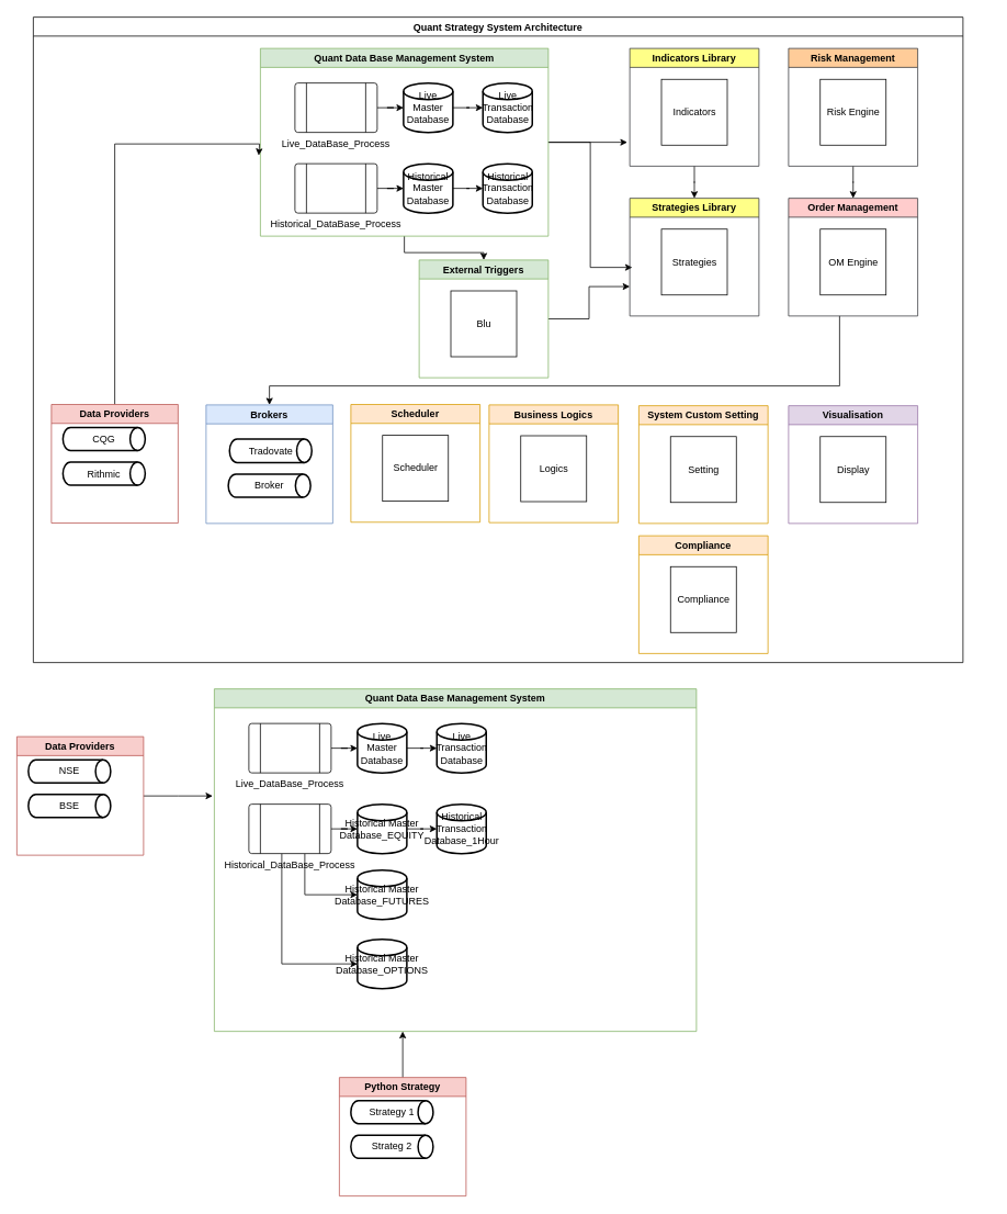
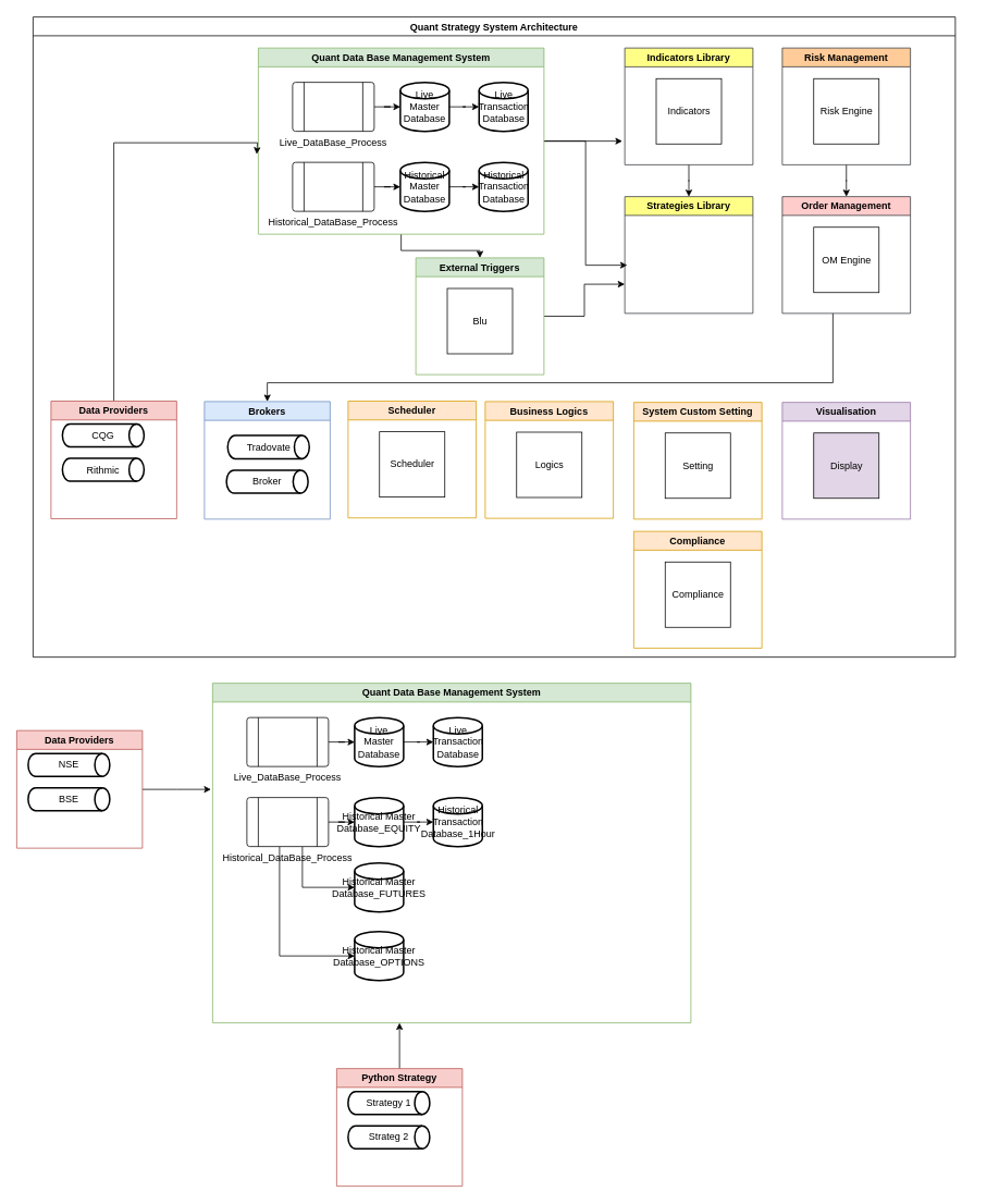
  <mxCell id="0" />
  <mxCell id="1" parent="0" />
  <mxCell id="2" value="Quant Strategy System Architecture" style="swimlane;startSize=23;" parent="1" vertex="1"><mxGeometry x="40" y="20" width="1130" height="784" as="geometry" /></mxCell>
  <mxCell id="3" style="edgeStyle=elbowEdgeStyle;rounded=0;orthogonalLoop=1;jettySize=auto;html=1;exitX=1;exitY=0.5;exitDx=0;exitDy=0;" parent="2" source="18" edge="1"><mxGeometry relative="1" as="geometry"><mxPoint x="728" y="304" as="targetPoint" /><mxPoint x="616" y="167" as="sourcePoint" /></mxGeometry></mxCell>
  <mxCell id="4" style="edgeStyle=orthogonalEdgeStyle;rounded=0;orthogonalLoop=1;jettySize=auto;html=1;entryX=0.5;entryY=0;entryDx=0;entryDy=0;" parent="2" source="5" target="7" edge="1"><mxGeometry relative="1" as="geometry" /></mxCell>
  <mxCell id="5" value="Indicators Library" style="swimlane;whiteSpace=wrap;html=1;fillColor=#ffff88;strokeColor=#36393d;" parent="2" vertex="1"><mxGeometry x="725" y="38" width="157" height="143" as="geometry" /></mxCell>
  <mxCell id="6" value="Indicators" style="whiteSpace=wrap;html=1;aspect=fixed;" parent="5" vertex="1"><mxGeometry x="38.5" y="37.5" width="80" height="80" as="geometry" /></mxCell>
  <mxCell id="7" value="Strategies Library" style="swimlane;whiteSpace=wrap;html=1;fillColor=#ffff88;strokeColor=#36393d;" parent="2" vertex="1"><mxGeometry x="725" y="220" width="157" height="143" as="geometry" /></mxCell>
- <mxCell id="8" value="Strategies" style="whiteSpace=wrap;html=1;aspect=fixed;" parent="7" vertex="1"><mxGeometry x="38.5" y="37.5" width="80" height="80" as="geometry" /></mxCell>
  <mxCell id="9" style="edgeStyle=orthogonalEdgeStyle;rounded=0;orthogonalLoop=1;jettySize=auto;html=1;entryX=0.5;entryY=0;entryDx=0;entryDy=0;" parent="2" source="10" target="33" edge="1"><mxGeometry relative="1" as="geometry"><Array as="points"><mxPoint x="980" y="448" /><mxPoint x="287" y="448" /></Array></mxGeometry></mxCell>
  <mxCell id="10" value="Order Management" style="swimlane;whiteSpace=wrap;html=1;fillColor=#ffcccc;strokeColor=#36393d;" parent="2" vertex="1"><mxGeometry x="918" y="220" width="157" height="143" as="geometry" /></mxCell>
  <mxCell id="11" value="OM Engine" style="whiteSpace=wrap;html=1;aspect=fixed;" parent="10" vertex="1"><mxGeometry x="38.5" y="37.5" width="80" height="80" as="geometry" /></mxCell>
  <mxCell id="12" style="edgeStyle=orthogonalEdgeStyle;rounded=0;orthogonalLoop=1;jettySize=auto;html=1;entryX=0.5;entryY=0;entryDx=0;entryDy=0;" parent="2" source="13" target="10" edge="1"><mxGeometry relative="1" as="geometry" /></mxCell>
  <mxCell id="13" value="Risk Management" style="swimlane;whiteSpace=wrap;html=1;fillColor=#ffcc99;strokeColor=#36393d;" parent="2" vertex="1"><mxGeometry x="918" y="38" width="157" height="143" as="geometry" /></mxCell>
  <mxCell id="14" value="Risk Engine" style="whiteSpace=wrap;html=1;aspect=fixed;" parent="13" vertex="1"><mxGeometry x="38.5" y="37.5" width="80" height="80" as="geometry" /></mxCell>
  <mxCell id="15" style="edgeStyle=orthogonalEdgeStyle;rounded=0;orthogonalLoop=1;jettySize=auto;html=1;entryX=0;entryY=0.75;entryDx=0;entryDy=0;" parent="2" source="31" target="7" edge="1"><mxGeometry relative="1" as="geometry" /></mxCell>
  <mxCell id="16" style="edgeStyle=orthogonalEdgeStyle;rounded=0;orthogonalLoop=1;jettySize=auto;html=1;" parent="2" source="18" edge="1"><mxGeometry relative="1" as="geometry"><mxPoint x="722" y="152" as="targetPoint" /></mxGeometry></mxCell>
  <mxCell id="17" style="edgeStyle=orthogonalEdgeStyle;rounded=0;orthogonalLoop=1;jettySize=auto;html=1;" parent="2" source="18" target="31" edge="1"><mxGeometry relative="1" as="geometry" /></mxCell>
  <mxCell id="18" value="Quant Data Base Management System" style="swimlane;whiteSpace=wrap;html=1;fillColor=#d5e8d4;strokeColor=#82b366;" parent="2" vertex="1"><mxGeometry x="276" y="38" width="350" height="228" as="geometry" /></mxCell>
  <mxCell id="19" value="Historical Master Database" style="strokeWidth=2;html=1;shape=mxgraph.flowchart.database;whiteSpace=wrap;" parent="18" vertex="1"><mxGeometry x="174" y="140" width="60" height="60" as="geometry" /></mxCell>
  <mxCell id="20" style="edgeStyle=orthogonalEdgeStyle;rounded=0;orthogonalLoop=1;jettySize=auto;html=1;" parent="18" source="21" target="19" edge="1"><mxGeometry relative="1" as="geometry" /></mxCell>
  <mxCell id="21" value="Historical_DataBase_Process" style="verticalLabelPosition=bottom;verticalAlign=top;html=1;shape=process;whiteSpace=wrap;rounded=1;size=0.14;arcSize=6;" parent="18" vertex="1"><mxGeometry x="42" y="140" width="100" height="60" as="geometry" /></mxCell>
  <mxCell id="22" value="Historical Transaction Database" style="strokeWidth=2;html=1;shape=mxgraph.flowchart.database;whiteSpace=wrap;" parent="18" vertex="1"><mxGeometry x="270.5" y="140" width="60" height="60" as="geometry" /></mxCell>
  <mxCell id="23" style="edgeStyle=orthogonalEdgeStyle;rounded=0;orthogonalLoop=1;jettySize=auto;html=1;" parent="18" source="19" target="22" edge="1"><mxGeometry relative="1" as="geometry" /></mxCell>
  <mxCell id="24" value="Live Master Database" style="strokeWidth=2;html=1;shape=mxgraph.flowchart.database;whiteSpace=wrap;" parent="18" vertex="1"><mxGeometry x="174" y="42" width="60" height="60" as="geometry" /></mxCell>
  <mxCell id="25" style="edgeStyle=orthogonalEdgeStyle;rounded=0;orthogonalLoop=1;jettySize=auto;html=1;" parent="18" source="26" target="24" edge="1"><mxGeometry relative="1" as="geometry" /></mxCell>
  <mxCell id="26" value="Live_DataBase_Process" style="verticalLabelPosition=bottom;verticalAlign=top;html=1;shape=process;whiteSpace=wrap;rounded=1;size=0.14;arcSize=6;" parent="18" vertex="1"><mxGeometry x="42" y="42" width="100" height="60" as="geometry" /></mxCell>
  <mxCell id="27" value="Live Transaction Database" style="strokeWidth=2;html=1;shape=mxgraph.flowchart.database;whiteSpace=wrap;" parent="18" vertex="1"><mxGeometry x="270.5" y="42" width="60" height="60" as="geometry" /></mxCell>
  <mxCell id="28" style="edgeStyle=orthogonalEdgeStyle;rounded=0;orthogonalLoop=1;jettySize=auto;html=1;" parent="18" source="24" target="27" edge="1"><mxGeometry relative="1" as="geometry" /></mxCell>
  <mxCell id="29" value="Visualisation" style="swimlane;whiteSpace=wrap;html=1;fillColor=#e1d5e7;strokeColor=#9673a6;" parent="2" vertex="1"><mxGeometry x="918" y="472" width="157" height="143" as="geometry" /></mxCell>
- <mxCell id="30" value="Display" style="whiteSpace=wrap;html=1;aspect=fixed;" parent="29" vertex="1"><mxGeometry x="38.5" y="37.5" width="80" height="80" as="geometry" /></mxCell>
+ <mxCell id="30" value="Display" style="whiteSpace=wrap;html=1;aspect=fixed;fillColor=#e1d5e7;" parent="29" vertex="1"><mxGeometry x="38.5" y="37.5" width="80" height="80" as="geometry" /></mxCell>
  <mxCell id="31" value="External Triggers" style="swimlane;whiteSpace=wrap;html=1;fillColor=#d5e8d4;strokeColor=#82b366;" parent="2" vertex="1"><mxGeometry x="469" y="295" width="157" height="143" as="geometry" /></mxCell>
  <mxCell id="32" value="Blu" style="whiteSpace=wrap;html=1;aspect=fixed;" parent="31" vertex="1"><mxGeometry x="38.5" y="37.5" width="80" height="80" as="geometry" /></mxCell>
  <mxCell id="33" value="Brokers" style="swimlane;whiteSpace=wrap;html=1;fillColor=#dae8fc;strokeColor=#6c8ebf;" parent="2" vertex="1"><mxGeometry x="210" y="471" width="154" height="144" as="geometry" /></mxCell>
  <mxCell id="34" value="Tradovate" style="strokeWidth=2;html=1;shape=mxgraph.flowchart.direct_data;whiteSpace=wrap;" parent="33" vertex="1"><mxGeometry x="28.5" y="41.5" width="100" height="28.5" as="geometry" /></mxCell>
  <mxCell id="35" value="Broker" style="strokeWidth=2;html=1;shape=mxgraph.flowchart.direct_data;whiteSpace=wrap;" parent="33" vertex="1"><mxGeometry x="27" y="84" width="100" height="28" as="geometry" /></mxCell>
  <mxCell id="36" value="System Custom Setting" style="swimlane;whiteSpace=wrap;html=1;fillColor=#ffe6cc;strokeColor=#d79b00;" parent="2" vertex="1"><mxGeometry x="736" y="472" width="157" height="143" as="geometry" /></mxCell>
  <mxCell id="37" value="Setting" style="whiteSpace=wrap;html=1;aspect=fixed;" parent="36" vertex="1"><mxGeometry x="38.5" y="37.5" width="80" height="80" as="geometry" /></mxCell>
  <mxCell id="38" style="edgeStyle=orthogonalEdgeStyle;rounded=0;orthogonalLoop=1;jettySize=auto;html=1;" parent="2" source="39" edge="1"><mxGeometry relative="1" as="geometry"><mxPoint x="274" y="168" as="targetPoint" /><Array as="points"><mxPoint x="99" y="154" /><mxPoint x="275" y="154" /></Array></mxGeometry></mxCell>
  <mxCell id="39" value="Data Providers" style="swimlane;whiteSpace=wrap;html=1;fillColor=#f8cecc;strokeColor=#b85450;" parent="2" vertex="1"><mxGeometry x="22" y="470.5" width="154" height="144" as="geometry" /></mxCell>
  <mxCell id="40" value="CQG" style="strokeWidth=2;html=1;shape=mxgraph.flowchart.direct_data;whiteSpace=wrap;" parent="39" vertex="1"><mxGeometry x="14" y="28" width="100" height="28" as="geometry" /></mxCell>
  <mxCell id="41" value="Rithmic" style="strokeWidth=2;html=1;shape=mxgraph.flowchart.direct_data;whiteSpace=wrap;" parent="39" vertex="1"><mxGeometry x="14" y="70" width="100" height="28" as="geometry" /></mxCell>
  <mxCell id="42" value="Business Logics" style="swimlane;whiteSpace=wrap;html=1;fillColor=#ffe6cc;strokeColor=#d79b00;" parent="2" vertex="1"><mxGeometry x="554" y="471" width="157" height="143" as="geometry" /></mxCell>
  <mxCell id="43" value="Logics" style="whiteSpace=wrap;html=1;aspect=fixed;" parent="42" vertex="1"><mxGeometry x="38.5" y="37.5" width="80" height="80" as="geometry" /></mxCell>
  <mxCell id="44" value="Scheduler" style="swimlane;whiteSpace=wrap;html=1;fillColor=#ffe6cc;strokeColor=#d79b00;" parent="2" vertex="1"><mxGeometry x="386" y="470.5" width="157" height="143" as="geometry" /></mxCell>
  <mxCell id="45" value="Scheduler" style="whiteSpace=wrap;html=1;aspect=fixed;" parent="44" vertex="1"><mxGeometry x="38.5" y="37.5" width="80" height="80" as="geometry" /></mxCell>
  <mxCell id="46" value="Compliance" style="swimlane;whiteSpace=wrap;html=1;fillColor=#ffe6cc;strokeColor=#d79b00;" vertex="1" parent="2"><mxGeometry x="736" y="630" width="157" height="143" as="geometry" /></mxCell>
  <mxCell id="47" value="Compliance" style="whiteSpace=wrap;html=1;aspect=fixed;" vertex="1" parent="46"><mxGeometry x="38.5" y="37.5" width="80" height="80" as="geometry" /></mxCell>
  <mxCell id="48" style="edgeStyle=orthogonalEdgeStyle;rounded=0;orthogonalLoop=1;jettySize=auto;html=1;exitX=0.5;exitY=1;exitDx=0;exitDy=0;" parent="1" edge="1"><mxGeometry relative="1" as="geometry"><mxPoint x="1202" y="1059.5" as="sourcePoint" /><mxPoint x="1202" y="1059.5" as="targetPoint" /></mxGeometry></mxCell>
  <mxCell id="49" value="Quant Data Base Management System" style="swimlane;whiteSpace=wrap;html=1;fillColor=#d5e8d4;strokeColor=#82b366;" parent="1" vertex="1"><mxGeometry x="260" y="836" width="586" height="416" as="geometry" /></mxCell>
  <mxCell id="50" value="Historical Master Database_EQUITY" style="strokeWidth=2;html=1;shape=mxgraph.flowchart.database;whiteSpace=wrap;" parent="49" vertex="1"><mxGeometry x="174" y="140" width="60" height="60" as="geometry" /></mxCell>
  <mxCell id="51" style="edgeStyle=orthogonalEdgeStyle;rounded=0;orthogonalLoop=1;jettySize=auto;html=1;" parent="49" source="54" target="50" edge="1"><mxGeometry relative="1" as="geometry" /></mxCell>
  <mxCell id="52" style="edgeStyle=orthogonalEdgeStyle;rounded=0;orthogonalLoop=1;jettySize=auto;html=1;" parent="49" source="54" target="62" edge="1"><mxGeometry relative="1" as="geometry"><mxPoint x="92" y="262" as="targetPoint" /><Array as="points"><mxPoint x="110" y="250" /></Array></mxGeometry></mxCell>
  <mxCell id="53" style="edgeStyle=orthogonalEdgeStyle;rounded=0;orthogonalLoop=1;jettySize=auto;html=1;" parent="49" source="54" target="63" edge="1"><mxGeometry relative="1" as="geometry"><mxPoint x="92" y="360" as="targetPoint" /><Array as="points"><mxPoint x="82" y="334" /></Array></mxGeometry></mxCell>
  <mxCell id="54" value="Historical_DataBase_Process" style="verticalLabelPosition=bottom;verticalAlign=top;html=1;shape=process;whiteSpace=wrap;rounded=1;size=0.14;arcSize=6;" parent="49" vertex="1"><mxGeometry x="42" y="140" width="100" height="60" as="geometry" /></mxCell>
  <mxCell id="55" value="Historical Transaction Database_1Hour" style="strokeWidth=2;html=1;shape=mxgraph.flowchart.database;whiteSpace=wrap;" parent="49" vertex="1"><mxGeometry x="270.5" y="140" width="60" height="60" as="geometry" /></mxCell>
  <mxCell id="56" style="edgeStyle=orthogonalEdgeStyle;rounded=0;orthogonalLoop=1;jettySize=auto;html=1;" parent="49" source="50" target="55" edge="1"><mxGeometry relative="1" as="geometry" /></mxCell>
  <mxCell id="57" value="Live Master Database" style="strokeWidth=2;html=1;shape=mxgraph.flowchart.database;whiteSpace=wrap;" parent="49" vertex="1"><mxGeometry x="174" y="42" width="60" height="60" as="geometry" /></mxCell>
  <mxCell id="58" style="edgeStyle=orthogonalEdgeStyle;rounded=0;orthogonalLoop=1;jettySize=auto;html=1;" parent="49" source="59" target="57" edge="1"><mxGeometry relative="1" as="geometry" /></mxCell>
  <mxCell id="59" value="Live_DataBase_Process" style="verticalLabelPosition=bottom;verticalAlign=top;html=1;shape=process;whiteSpace=wrap;rounded=1;size=0.14;arcSize=6;" parent="49" vertex="1"><mxGeometry x="42" y="42" width="100" height="60" as="geometry" /></mxCell>
  <mxCell id="60" value="Live Transaction Database" style="strokeWidth=2;html=1;shape=mxgraph.flowchart.database;whiteSpace=wrap;" parent="49" vertex="1"><mxGeometry x="270.5" y="42" width="60" height="60" as="geometry" /></mxCell>
  <mxCell id="61" style="edgeStyle=orthogonalEdgeStyle;rounded=0;orthogonalLoop=1;jettySize=auto;html=1;" parent="49" source="57" target="60" edge="1"><mxGeometry relative="1" as="geometry" /></mxCell>
  <mxCell id="62" value="Historical Master Database_FUTURES" style="strokeWidth=2;html=1;shape=mxgraph.flowchart.database;whiteSpace=wrap;" parent="49" vertex="1"><mxGeometry x="174" y="220" width="60" height="60" as="geometry" /></mxCell>
  <mxCell id="63" value="Historical Master Database_OPTIONS" style="strokeWidth=2;html=1;shape=mxgraph.flowchart.database;whiteSpace=wrap;" parent="49" vertex="1"><mxGeometry x="174" y="304" width="60" height="60" as="geometry" /></mxCell>
  <mxCell id="64" style="edgeStyle=orthogonalEdgeStyle;rounded=0;orthogonalLoop=1;jettySize=auto;html=1;" parent="1" source="65" edge="1"><mxGeometry relative="1" as="geometry"><mxPoint x="258" y="966" as="targetPoint" /></mxGeometry></mxCell>
  <mxCell id="65" value="Data Providers" style="swimlane;whiteSpace=wrap;html=1;fillColor=#f8cecc;strokeColor=#b85450;" parent="1" vertex="1"><mxGeometry x="20" y="894" width="154" height="144" as="geometry" /></mxCell>
  <mxCell id="66" value="NSE" style="strokeWidth=2;html=1;shape=mxgraph.flowchart.direct_data;whiteSpace=wrap;" parent="65" vertex="1"><mxGeometry x="14" y="28" width="100" height="28" as="geometry" /></mxCell>
  <mxCell id="67" value="BSE" style="strokeWidth=2;html=1;shape=mxgraph.flowchart.direct_data;whiteSpace=wrap;" parent="65" vertex="1"><mxGeometry x="14" y="70" width="100" height="28" as="geometry" /></mxCell>
  <mxCell id="68" style="edgeStyle=orthogonalEdgeStyle;rounded=0;orthogonalLoop=1;jettySize=auto;html=1;" parent="1" source="69" edge="1"><mxGeometry relative="1" as="geometry"><mxPoint x="489" y="1252" as="targetPoint" /></mxGeometry></mxCell>
  <mxCell id="69" value="Python Strategy" style="swimlane;whiteSpace=wrap;html=1;fillColor=#f8cecc;strokeColor=#b85450;" parent="1" vertex="1"><mxGeometry x="412" y="1308" width="154" height="144" as="geometry" /></mxCell>
  <mxCell id="70" value="Strategy 1" style="strokeWidth=2;html=1;shape=mxgraph.flowchart.direct_data;whiteSpace=wrap;" parent="69" vertex="1"><mxGeometry x="14" y="28" width="100" height="28" as="geometry" /></mxCell>
  <mxCell id="71" value="Strateg 2" style="strokeWidth=2;html=1;shape=mxgraph.flowchart.direct_data;whiteSpace=wrap;" parent="69" vertex="1"><mxGeometry x="14" y="70" width="100" height="28" as="geometry" /></mxCell>
